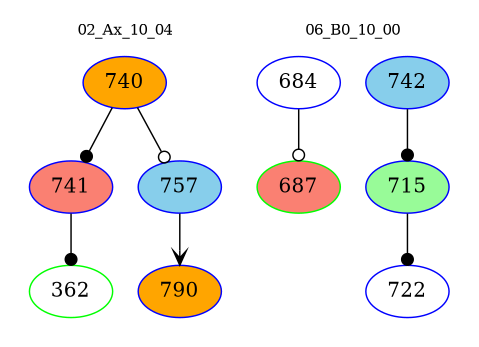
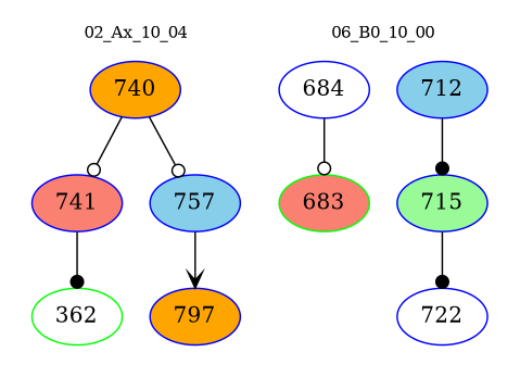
  digraph {
    node [color=blue fillcolor=white style=filled]
    edge [arrowhead=odot color=black]
    n1 [fillcolor=orange label=740]
    n2 [fillcolor=salmon label=741]
    n3 [fillcolor=skyblue label=757]
    n4 [color=green label=362]
-   n5 [fillcolor=orange label=790]
-   n6 [fillcolor=skyblue label=742]
+   n5 [fillcolor=orange label=797]
+   n6 [fillcolor=skyblue label=712]
    n7 [label=684]
    n8 [fillcolor=palegreen label=715]
-   n9 [color=green fillcolor=salmon label=687]
+   n9 [color=green fillcolor=salmon label=683]
    n10 [label=722]
    subgraph cluster_1 {
      color=white
      fontsize=10
      label="02_Ax_10_04"
      n1
      n2
      n3
      n4
      n5
    }
    subgraph cluster_2 {
      color=white
      fontsize=10
      label="06_B0_10_00"
      n6
      n7
      n8
      n9
      n10
    }
-   n1 -> n2 [arrowhead=dot]
+   n1 -> n2
    n1 -> n3
    n2 -> n4 [arrowhead=dot]
    n3 -> n5 [arrowhead=vee]
    n6 -> n8 [arrowhead=dot]
    n7 -> n9
    n8 -> n10 [arrowhead=dot]
  }
